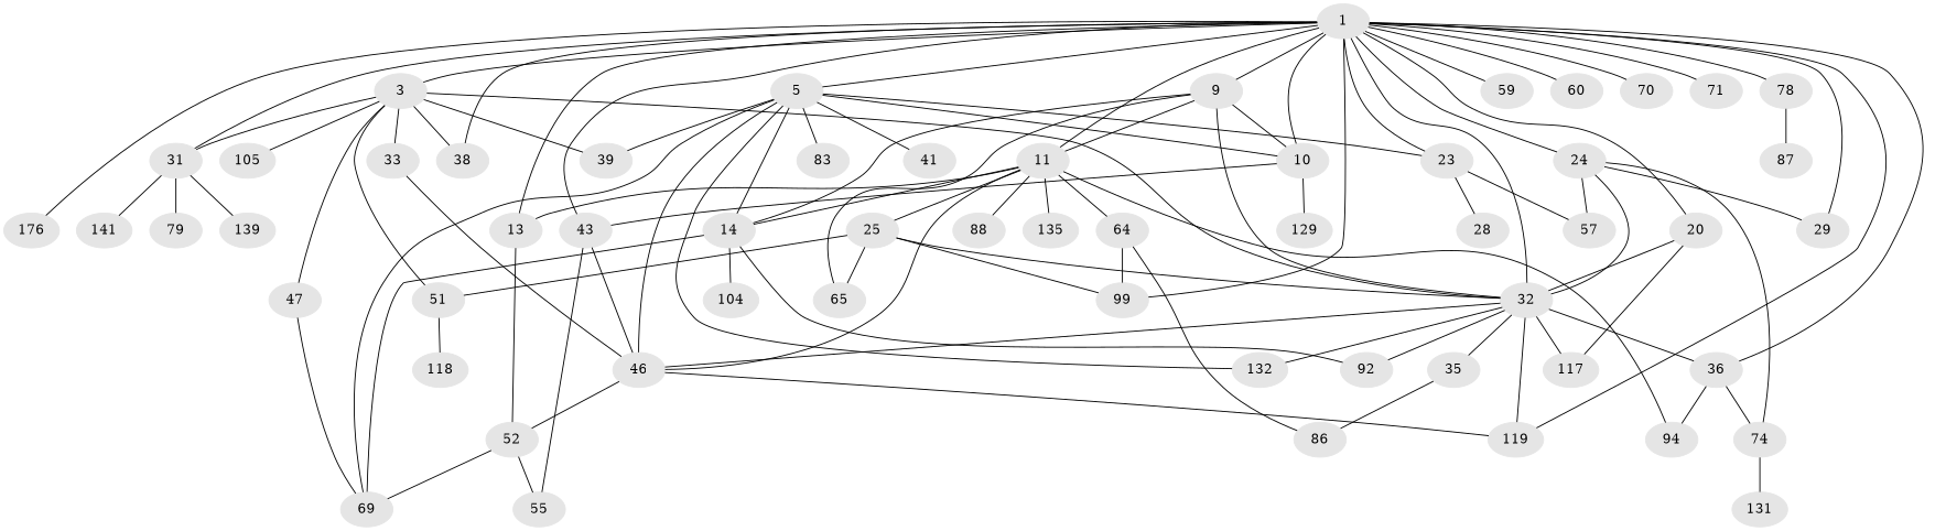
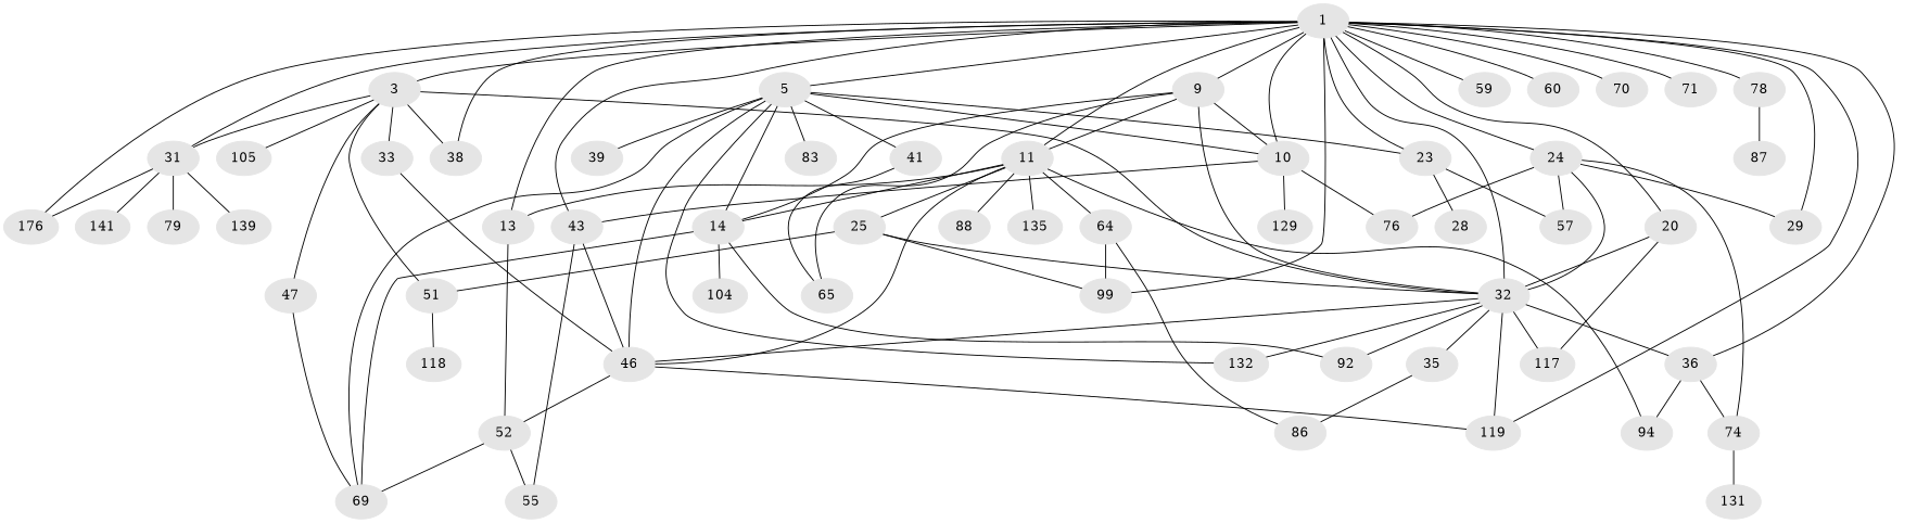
  graph {
    node [color=gray90 style=filled]
    1 [super="+49+2+17+7"]
    3 [super="+6+15"]
    5 [super="+26+45"]
    9 [super="+108+21"]
    10 [super="+98"]
    11 [super="+56+91+12"]
    13 [super="+42"]
    20
    23 [super="+53+67"]
    24 [super="+37"]
    29
    31 [super="+48+111+58"]
    32 [super="+77+68+72+93+80"]
    36 [super="+123+101"]
    38
    43 [super="+134+63"]
    59
    60 [super="+128"]
    70
    71
    78 [super="+84"]
    99 [super="+125"]
    119
    n24 [label=176]
    33
    39 [super="+44"]
    47 [super="+75+81"]
    51 [super="+124"]
    105 [super="+115"]
    14 [super="+97"]
    41
    46 [super="+61+89"]
    69
    83
    132
    65 [super="+102"]
+   76
    129
    25 [super="+122+73"]
    64 [super="+130+110"]
    88 [super="+127"]
    94
    135
    52 [super="+133+54"]
    117
    28
    57
    74
    79 [super="+114"]
    139
    141
    92 [super="+113"]
    35 [super="+62"]
    55 [super="+137+66"]
    87
    118
    104
    86 [super="+103+112"]
    131 [super="+138"]
    1 -- 3 [weight=3]
    1 -- 5
    1 -- 9 [weight=2]
    1 -- 10
    1 -- 11
    1 -- 13
    1 -- 20
    1 -- 23 [weight=2]
    1 -- 24
    1 -- 29
    1 -- 31
    1 -- 32 [weight=2]
    1 -- 36
    1 -- 38 [weight=2]
    1 -- 43 [weight=2]
    1 -- 59
    1 -- 60 [weight=2]
    1 -- 70
    1 -- 71
    1 -- 78 [weight=3]
    1 -- 99
    1 -- 119
    1 -- n24
    3 -- 31
    3 -- 32
    3 -- 38
    3 -- 33 [weight=2]
-   3 -- 39
    3 -- 47
    3 -- 51
    3 -- 105
    5 -- 10
    5 -- 23
    5 -- 39
    5 -- 14
    5 -- 41
    5 -- 46
    5 -- 69
    5 -- 83
    5 -- 132
    9 -- 10
    9 -- 11
    9 -- 32
    9 -- 14
    9 -- 65
    10 -- 43
+   10 -- 76
    10 -- 129
    11 -- 13
    11 -- 14
    11 -- 46
    11 -- 25
    11 -- 64
    11 -- 88
    11 -- 94
    11 -- 135
    13 -- 52
    20 -- 32 [weight=2]
    20 -- 117
    23 -- 28 [weight=2]
    23 -- 57
    24 -- 29
    24 -- 32 [weight=2]
+   24 -- 76
    24 -- 57
    24 -- 74
+   31 -- n24
    31 -- 79
    31 -- 139
    31 -- 141
    32 -- 36
    32 -- 119
    32 -- 46
    32 -- 132
    32 -- 117
    32 -- 92
    32 -- 35
    36 -- 94
    36 -- 74
    43 -- 46
    43 -- 55
    78 -- 87
    33 -- 46
    47 -- 69
    51 -- 118
    14 -- 69
    14 -- 92
    14 -- 104
    46 -- 119
    46 -- 52
    25 -- 32
    25 -- 99
    25 -- 51
-   25 -- 65
+   41 -- 65
    64 -- 99
    64 -- 86
    52 -- 69
    52 -- 55
    74 -- 131
    35 -- 86
  }
